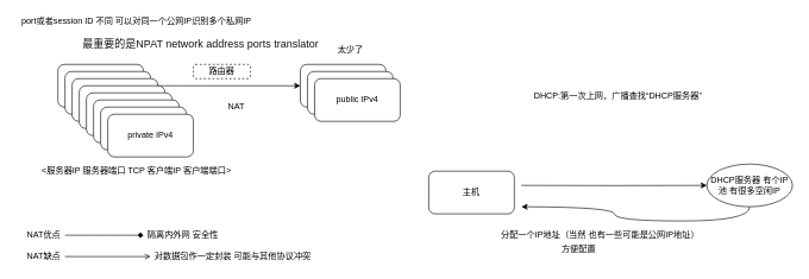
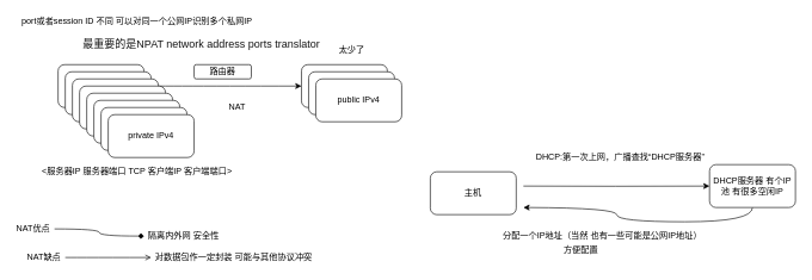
  <mxCell id="0" />
  <mxCell id="1" parent="0" />
  <mxCell id="2" style="edgeStyle=orthogonalEdgeStyle;rounded=0;orthogonalLoop=1;jettySize=auto;html=1;curved=1;" parent="1" source="3" target="4" edge="1"><mxGeometry relative="1" as="geometry" /></mxCell>
  <mxCell id="3" value="private IP" style="rounded=1;whiteSpace=wrap;html=1;" parent="1" vertex="1"><mxGeometry x="80" y="90" width="120" height="60" as="geometry" /></mxCell>
  <mxCell id="4" value="public IP" style="rounded=1;whiteSpace=wrap;html=1;" parent="1" vertex="1"><mxGeometry x="420" y="90" width="120" height="60" as="geometry" /></mxCell>
  <mxCell id="5" value="NAT" style="text;html=1;align=center;verticalAlign=middle;resizable=0;points=[];autosize=1;" parent="1" vertex="1"><mxGeometry x="310" y="140" width="40" height="20" as="geometry" /></mxCell>
  <mxCell id="6" value="太少了" style="text;html=1;align=center;verticalAlign=middle;resizable=0;points=[];autosize=1;" parent="1" vertex="1"><mxGeometry x="465" y="60" width="50" height="20" as="geometry" /></mxCell>
  <mxCell id="7" value="private IP" style="rounded=1;whiteSpace=wrap;html=1;" parent="1" vertex="1"><mxGeometry x="90" y="100" width="120" height="60" as="geometry" /></mxCell>
  <mxCell id="8" value="private IP" style="rounded=1;whiteSpace=wrap;html=1;" parent="1" vertex="1"><mxGeometry x="100" y="110" width="120" height="60" as="geometry" /></mxCell>
  <mxCell id="9" value="private IP" style="rounded=1;whiteSpace=wrap;html=1;" parent="1" vertex="1"><mxGeometry x="110" y="120" width="120" height="60" as="geometry" /></mxCell>
  <mxCell id="10" value="private IP" style="rounded=1;whiteSpace=wrap;html=1;" parent="1" vertex="1"><mxGeometry x="120" y="130" width="120" height="60" as="geometry" /></mxCell>
  <mxCell id="11" value="private IP" style="rounded=1;whiteSpace=wrap;html=1;" parent="1" vertex="1"><mxGeometry x="130" y="140" width="120" height="60" as="geometry" /></mxCell>
  <mxCell id="12" value="public IP" style="rounded=1;whiteSpace=wrap;html=1;" parent="1" vertex="1"><mxGeometry x="430" y="100" width="120" height="60" as="geometry" /></mxCell>
  <mxCell id="13" value="" style="edgeStyle=orthogonalEdgeStyle;rounded=0;orthogonalLoop=1;jettySize=auto;html=1;curved=1;" parent="1" target="18" edge="1"><mxGeometry relative="1" as="geometry"><mxPoint x="730.03" y="260" as="sourcePoint" /></mxGeometry></mxCell>
  <mxCell id="14" value="public IPv4" style="rounded=1;whiteSpace=wrap;html=1;" parent="1" vertex="1"><mxGeometry x="440" y="110" width="120" height="60" as="geometry" /></mxCell>
  <mxCell id="15" value="private IP" style="rounded=1;whiteSpace=wrap;html=1;" parent="1" vertex="1"><mxGeometry x="140" y="150" width="120" height="60" as="geometry" /></mxCell>
  <mxCell id="16" value="private IPv4" style="rounded=1;whiteSpace=wrap;html=1;" parent="1" vertex="1"><mxGeometry x="150" y="160" width="120" height="60" as="geometry" /></mxCell>
  <mxCell id="17" style="edgeStyle=orthogonalEdgeStyle;rounded=0;orthogonalLoop=1;jettySize=auto;html=1;entryX=1;entryY=1;entryDx=0;entryDy=0;exitX=0.5;exitY=1;exitDx=0;exitDy=0;curved=1;" parent="1" source="18" edge="1"><mxGeometry relative="1" as="geometry"><mxPoint x="730.03" y="290" as="targetPoint" /></mxGeometry></mxCell>
- <mxCell id="18" value="DHCP服务器 有个IP池 有很多空闲IP" style="ellipse;whiteSpace=wrap;html=1;" parent="1" vertex="1"><mxGeometry x="990.03" y="230" width="120" height="60" as="geometry" /></mxCell>
- <mxCell id="19" value="DHCP:第一次上网，广播查找“DHCP服务器”" style="text;html=1;align=center;verticalAlign=middle;resizable=0;points=[];autosize=1;" parent="1" vertex="1"><mxGeometry x="740.03" y="125" width="250" height="20" as="geometry" /></mxCell>
+ <mxCell id="18" value="DHCP服务器 有个IP池 有很多空闲IP" style="rounded=1;whiteSpace=wrap;html=1;" parent="1" vertex="1"><mxGeometry x="990.03" y="230" width="120" height="60" as="geometry" /></mxCell>
+ <mxCell id="19" value="DHCP:第一次上网，广播查找“DHCP服务器”" style="text;html=1;align=center;verticalAlign=middle;resizable=0;points=[];autosize=1;" parent="1" vertex="1"><mxGeometry x="740.03" y="210" width="250" height="20" as="geometry" /></mxCell>
  <mxCell id="20" value="&amp;lt;服务器IP 服务器端口 TCP 客户端IP 客户端端口&amp;gt;" style="text;html=1;align=center;verticalAlign=middle;resizable=0;points=[];autosize=1;" parent="1" vertex="1"><mxGeometry x="50" y="230" width="280" height="20" as="geometry" /></mxCell>
  <mxCell id="21" value="port或者session ID 不同 可以对同一个公网IP识别多个私网IP" style="text;html=1;align=center;verticalAlign=middle;resizable=0;points=[];autosize=1;" parent="1" vertex="1"><mxGeometry x="20" y="20" width="340" height="20" as="geometry" /></mxCell>
  <mxCell id="22" value="" style="edgeStyle=orthogonalEdgeStyle;rounded=0;orthogonalLoop=1;jettySize=auto;html=1;curved=1;endArrow=open;" parent="1" source="23" target="26" edge="1"><mxGeometry relative="1" as="geometry" /></mxCell>
  <mxCell id="23" value="NAT缺点" style="text;html=1;align=center;verticalAlign=middle;resizable=0;points=[];autosize=1;" parent="1" vertex="1"><mxGeometry x="30" y="350" width="60" height="20" as="geometry" /></mxCell>
  <mxCell id="24" value="" style="edgeStyle=orthogonalEdgeStyle;rounded=0;orthogonalLoop=1;jettySize=auto;html=1;curved=1;endArrow=diamond;" parent="1" source="25" target="27" edge="1"><mxGeometry relative="1" as="geometry" /></mxCell>
- <mxCell id="25" value="NAT优点" style="text;html=1;align=center;verticalAlign=middle;resizable=0;points=[];autosize=1;" parent="1" vertex="1"><mxGeometry x="30" y="320" width="60" height="20" as="geometry" /></mxCell>
+ <mxCell id="25" value="NAT优点" style="text;html=1;align=center;verticalAlign=middle;resizable=0;points=[];autosize=1;" parent="1" vertex="1"><mxGeometry x="15" y="310" width="60" height="20" as="geometry" /></mxCell>
  <mxCell id="26" value="对数据包作一定封装 可能与其他协议冲突" style="text;html=1;align=center;verticalAlign=middle;resizable=0;points=[];autosize=1;" parent="1" vertex="1"><mxGeometry x="210" y="350" width="230" height="20" as="geometry" /></mxCell>
  <mxCell id="27" value="隔离内外网 安全性" style="text;html=1;align=center;verticalAlign=middle;resizable=0;points=[];autosize=1;" parent="1" vertex="1"><mxGeometry x="200" y="320" width="110" height="20" as="geometry" /></mxCell>
  <mxCell id="28" value="&lt;span style=&quot;color: rgb(18 , 18 , 18) ; font-family: , &amp;#34;blinkmacsystemfont&amp;#34; , &amp;#34;helvetica neue&amp;#34; , &amp;#34;pingfang sc&amp;#34; , &amp;#34;microsoft yahei&amp;#34; , &amp;#34;source han sans sc&amp;#34; , &amp;#34;noto sans cjk sc&amp;#34; , &amp;#34;wenquanyi micro hei&amp;#34; , sans-serif ; font-size: 15px ; background-color: rgb(255 , 255 , 255)&quot;&gt;最重要的是NPAT network address ports translator&lt;/span&gt;" style="text;html=1;align=center;verticalAlign=middle;resizable=0;points=[];autosize=1;" parent="1" vertex="1"><mxGeometry x="105" y="50" width="350" height="20" as="geometry" /></mxCell>
- <mxCell id="29" value="路由器" style="rounded=1;whiteSpace=wrap;html=1;dashed=1;" parent="1" vertex="1"><mxGeometry x="270" y="90" width="80" height="20" as="geometry" /></mxCell>
+ <mxCell id="29" value="路由器" style="rounded=1;whiteSpace=wrap;html=1;" parent="1" vertex="1"><mxGeometry x="270" y="90" width="80" height="20" as="geometry" /></mxCell>
  <mxCell id="30" value="分配一个IP地址（当然 也有一些可能是公网IP地址）" style="text;html=1;align=center;verticalAlign=middle;resizable=0;points=[];autosize=1;" parent="1" vertex="1"><mxGeometry x="695.03" y="320" width="290" height="20" as="geometry" /></mxCell>
  <mxCell id="31" value="主机" style="rounded=1;whiteSpace=wrap;html=1;" parent="1" vertex="1"><mxGeometry x="600" y="240" width="120" height="60" as="geometry" /></mxCell>
  <mxCell id="32" value="方便配置" style="text;html=1;align=center;verticalAlign=middle;resizable=0;points=[];autosize=1;" parent="1" vertex="1"><mxGeometry x="780" y="340" width="60" height="20" as="geometry" /></mxCell>
